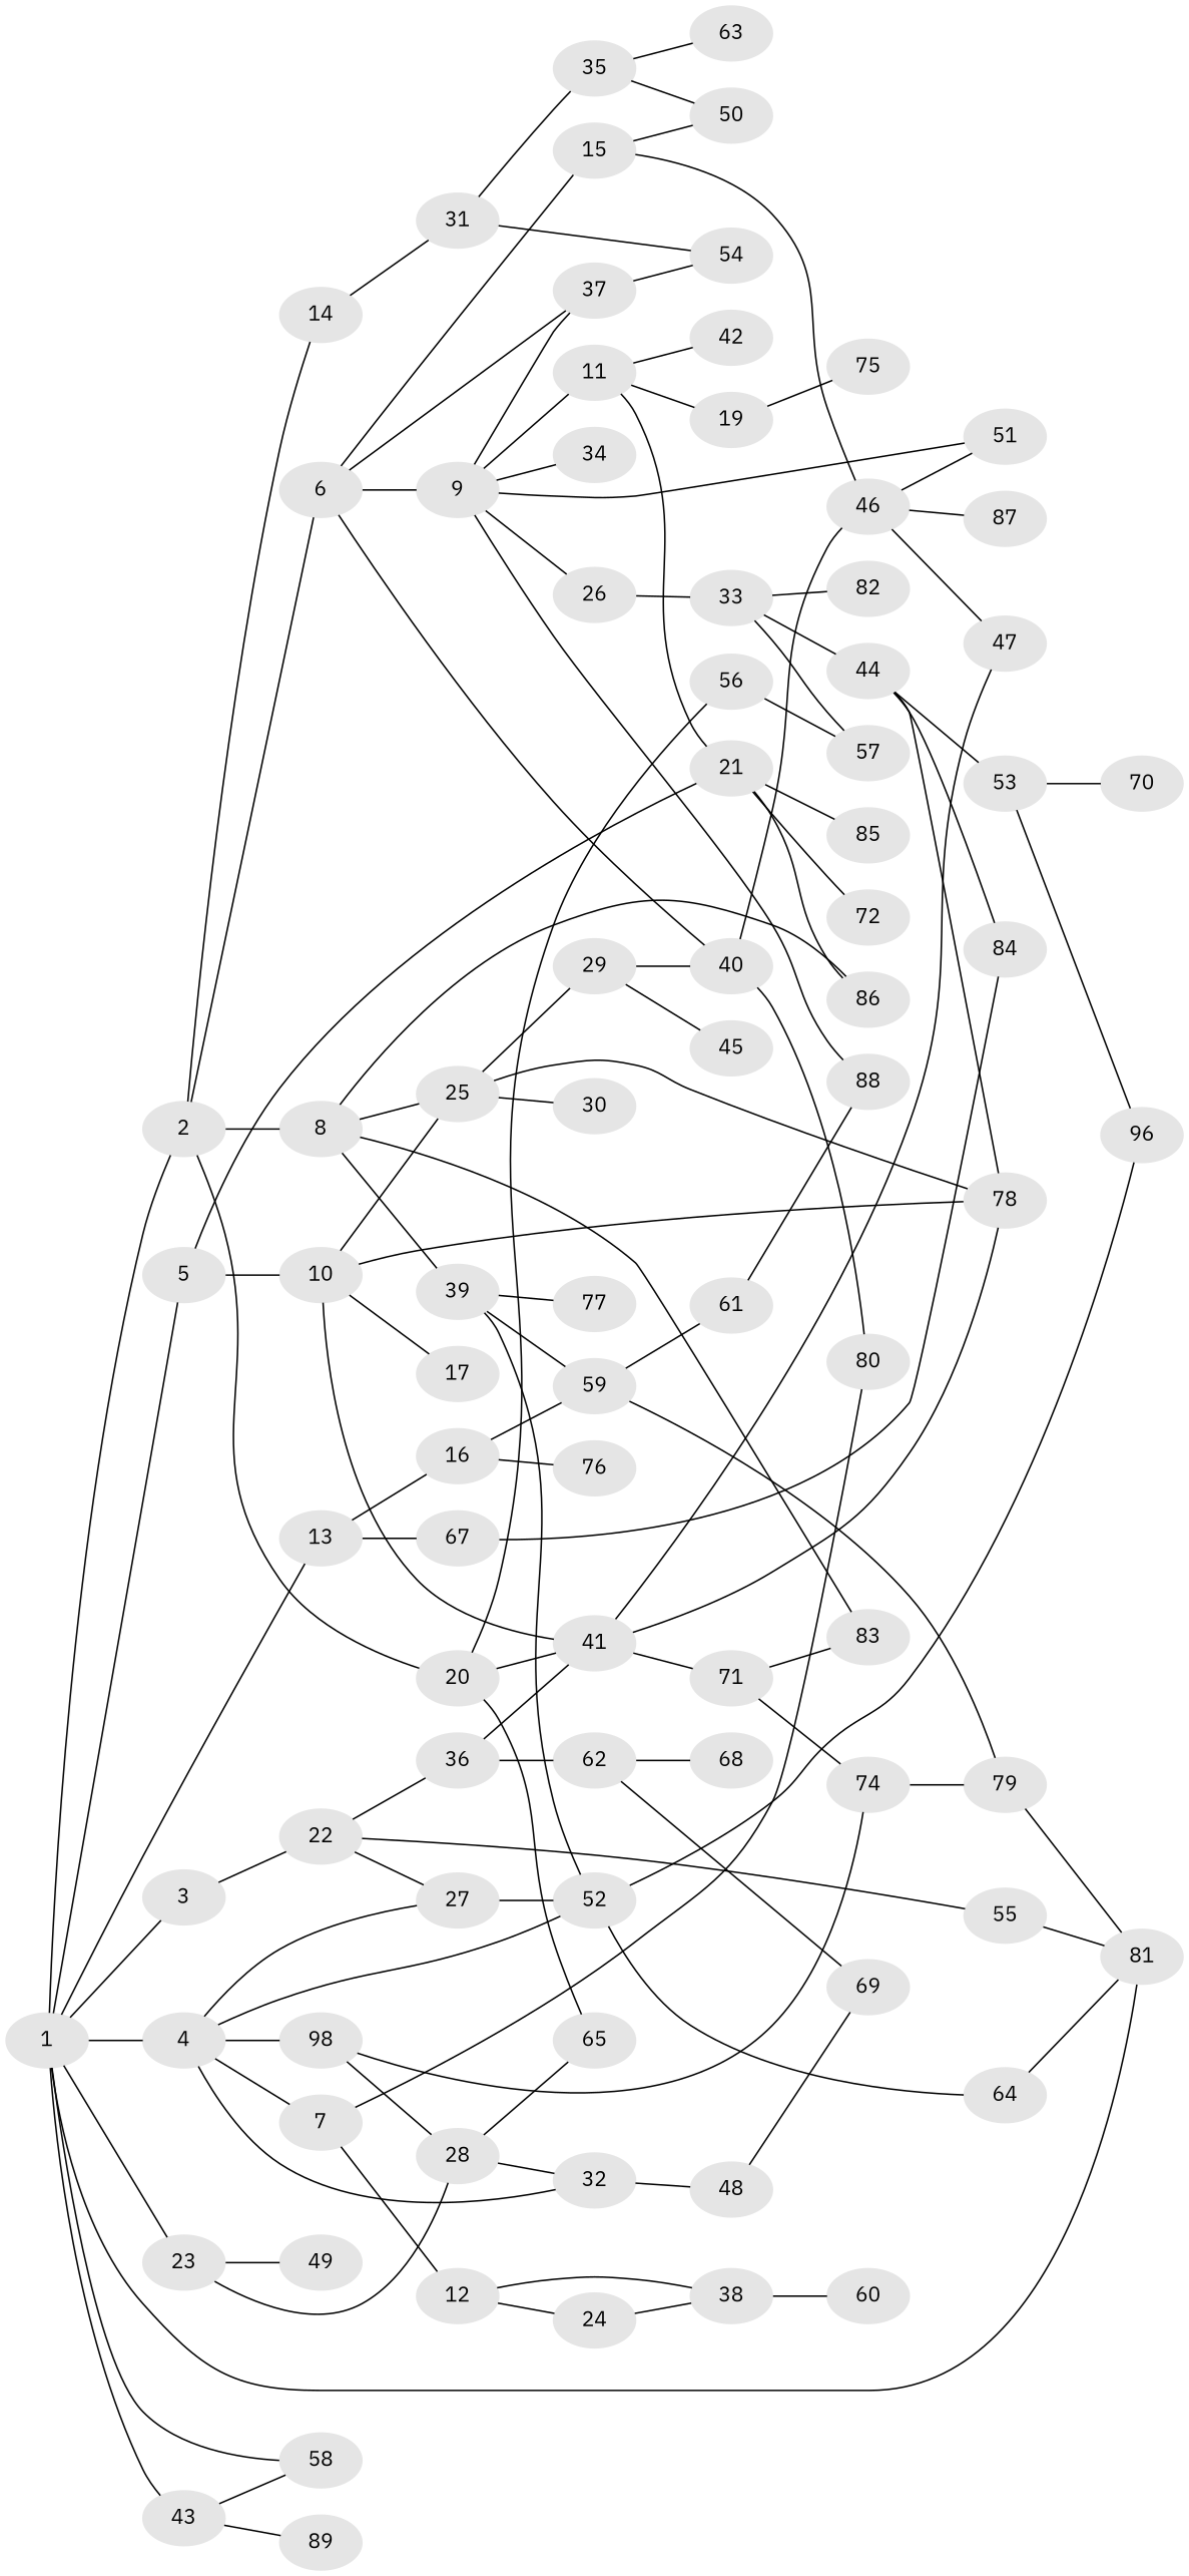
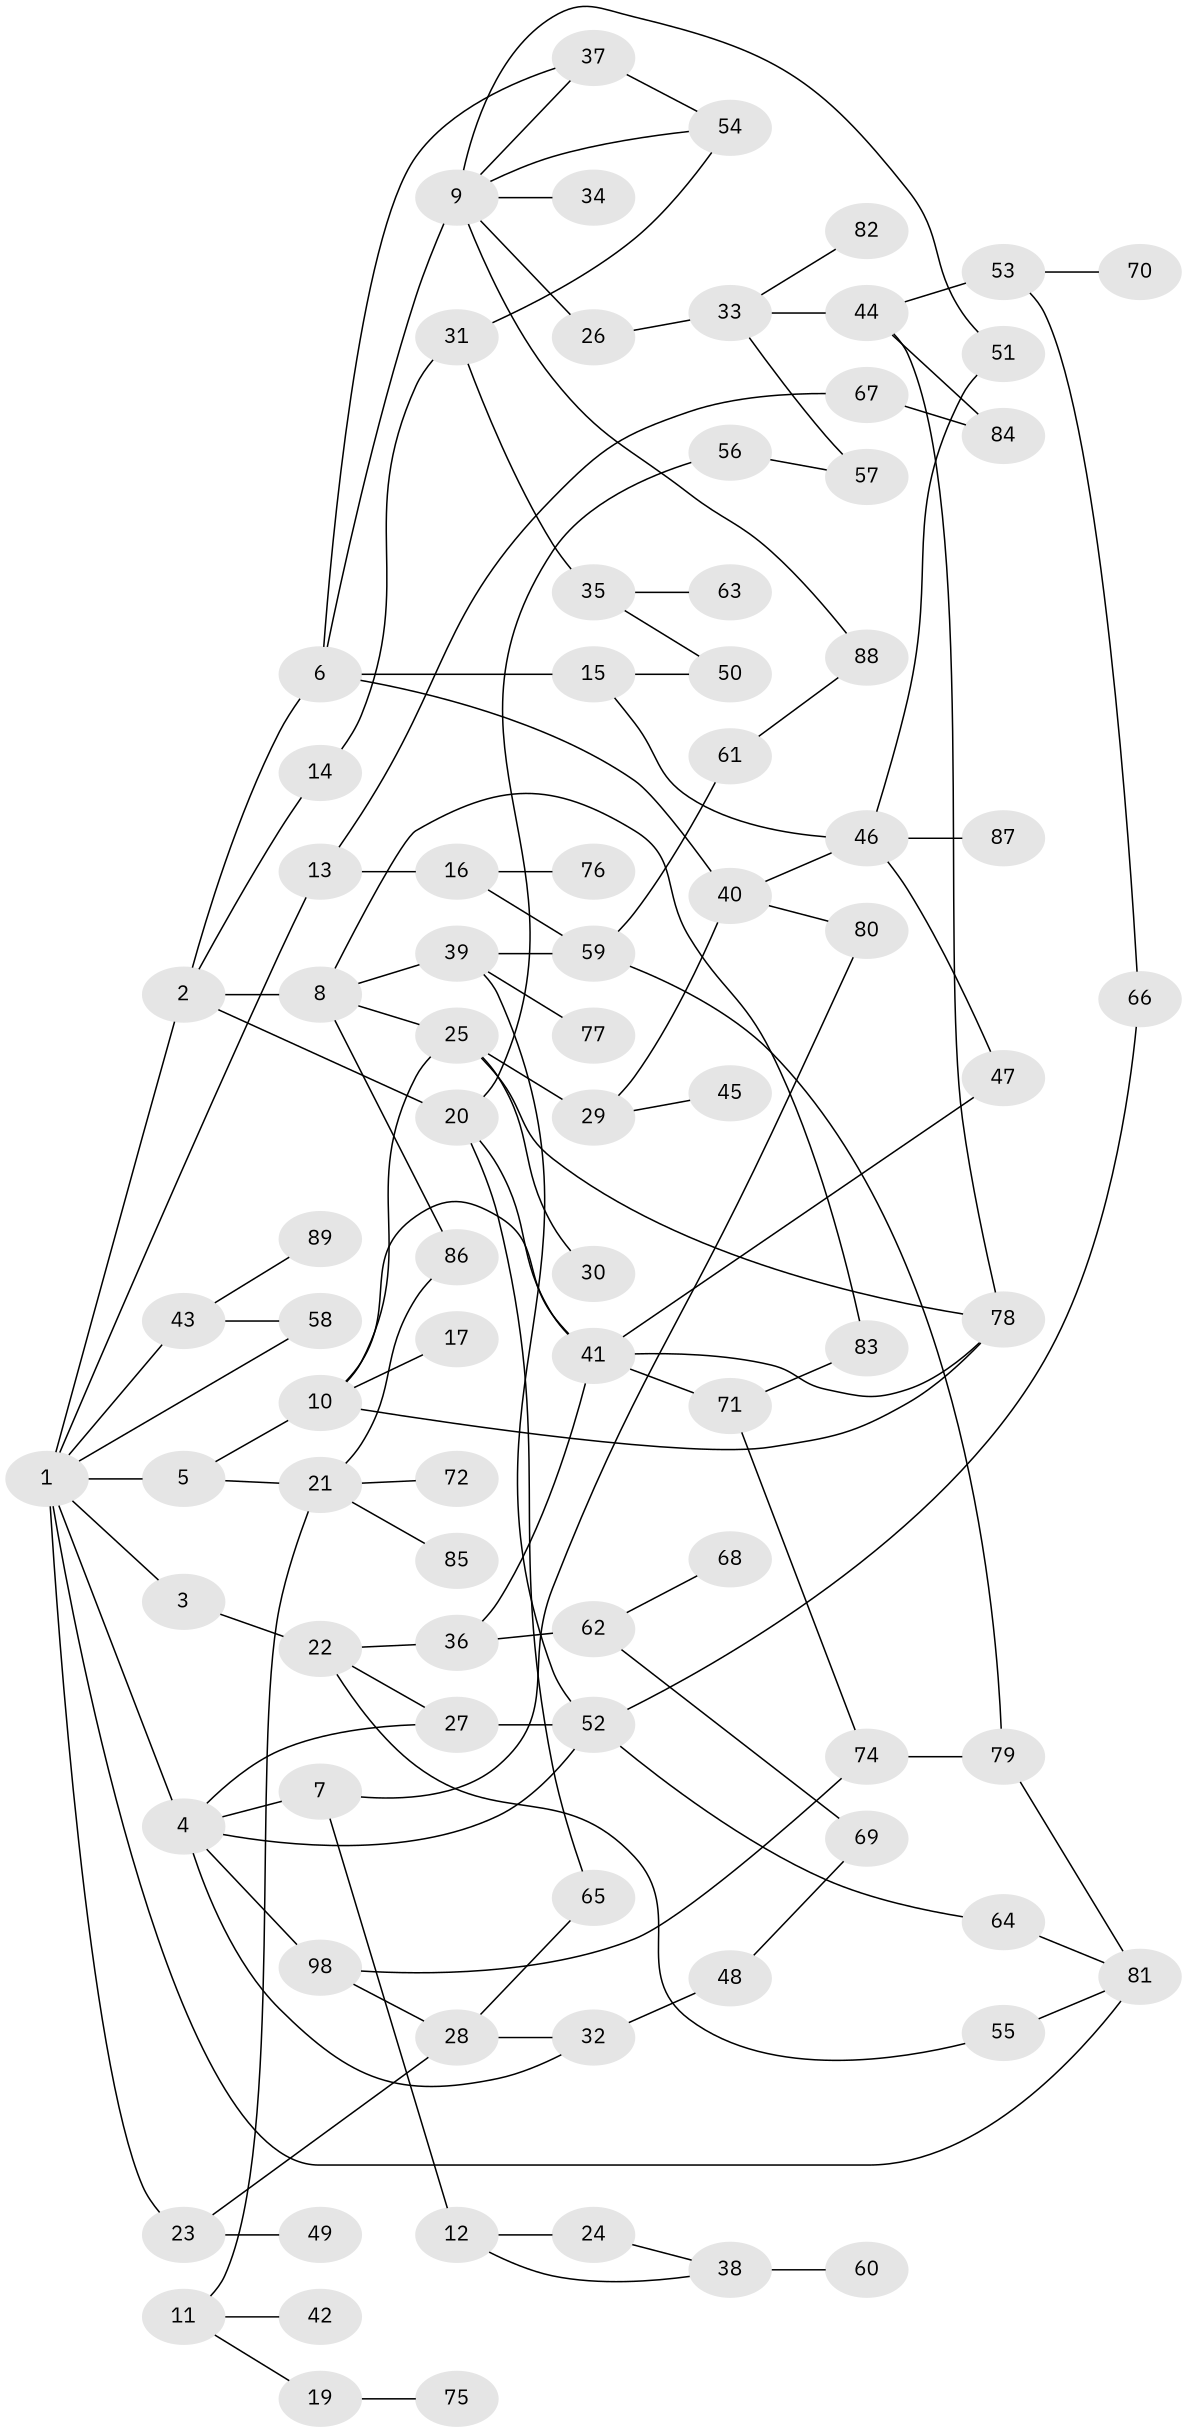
  graph {
    fontname="IBM Plex Sans"
    rankdir=LR
    node [color=gray90 fontname="IBM Plex Sans" style=filled]
    edge [fontname="IBM Plex Sans"]
    1
    2
    3
    4
    5
    13
    23
    43
    58
    81
    6
    8
    14
    20
    22
    7
    n17 [label=98]
    27
    32
    52
    10
    21
    16
    67
    28
    49
    89
    9
    15
    37
    40
    25
    39
    83
    86
    31
    41
    56
    65
    36
    55
    12
    80
    74
    48
    64
-   66 [label=96]
+   66
    17
    78
    72
    85
    11
    26
    34
    51
    88
    46
    50
    54
    24
    38
    29
    30
    59
    77
    19
    42
    33
    47
    71
    75
    60
    76
    84
    35
    87
    61
    79
    57
    62
    45
    44
    82
    63
    69
    53
    68
    70
    1 -- 2
    1 -- 3
    1 -- 4
    1 -- 5
    1 -- 13
    1 -- 23
    1 -- 43
    1 -- 58
    1 -- 81
    2 -- 6
    2 -- 8
    2 -- 14
    2 -- 20
    3 -- 22
    4 -- 7
    4 -- n17
    4 -- 27
    4 -- 32
    4 -- 52
    5 -- 10
    5 -- 21
    13 -- 16
    13 -- 67
    23 -- 28
    23 -- 49
    43 -- 58
    43 -- 89
    6 -- 9
    6 -- 15
    6 -- 37
    6 -- 40
    8 -- 25
    8 -- 39
    8 -- 83
    8 -- 86
    14 -- 31
    20 -- 41
    20 -- 56
    20 -- 65
    22 -- 27
    22 -- 36
    22 -- 55
    7 -- 12
    7 -- 80
    n17 -- 28
    n17 -- 74
    27 -- 52
    32 -- 48
    52 -- 64
    52 -- 66
    10 -- 25
    10 -- 41
    10 -- 17
    10 -- 78
    21 -- 86
    21 -- 72
    21 -- 85
    16 -- 59
    16 -- 76
    67 -- 84
    28 -- 32
    28 -- 65
    9 -- 37
-   9 -- 11
+   9 -- 54
    9 -- 26
    9 -- 34
    9 -- 51
    9 -- 88
    15 -- 46
    15 -- 50
    37 -- 54
    40 -- 80
    40 -- 46
    25 -- 78
    25 -- 29
    25 -- 30
    39 -- 52
    39 -- 59
    39 -- 77
    31 -- 54
    31 -- 35
    41 -- 78
    41 -- 47
    41 -- 71
    56 -- 57
    36 -- 41
    36 -- 62
    55 -- 81
    12 -- 24
    12 -- 38
    74 -- 79
    48 -- 69
    64 -- 81
    11 -- 21
    11 -- 19
    11 -- 42
    26 -- 33
    46 -- 51
    46 -- 47
    46 -- 87
    24 -- 38
    38 -- 60
    29 -- 40
    29 -- 45
    59 -- 61
    59 -- 79
    19 -- 75
    33 -- 57
    33 -- 44
    33 -- 82
    71 -- 83
    71 -- 74
    35 -- 50
    35 -- 63
    61 -- 88
    79 -- 81
    62 -- 69
    62 -- 68
    44 -- 78
    44 -- 84
    44 -- 53
    53 -- 66
    53 -- 70
  }
